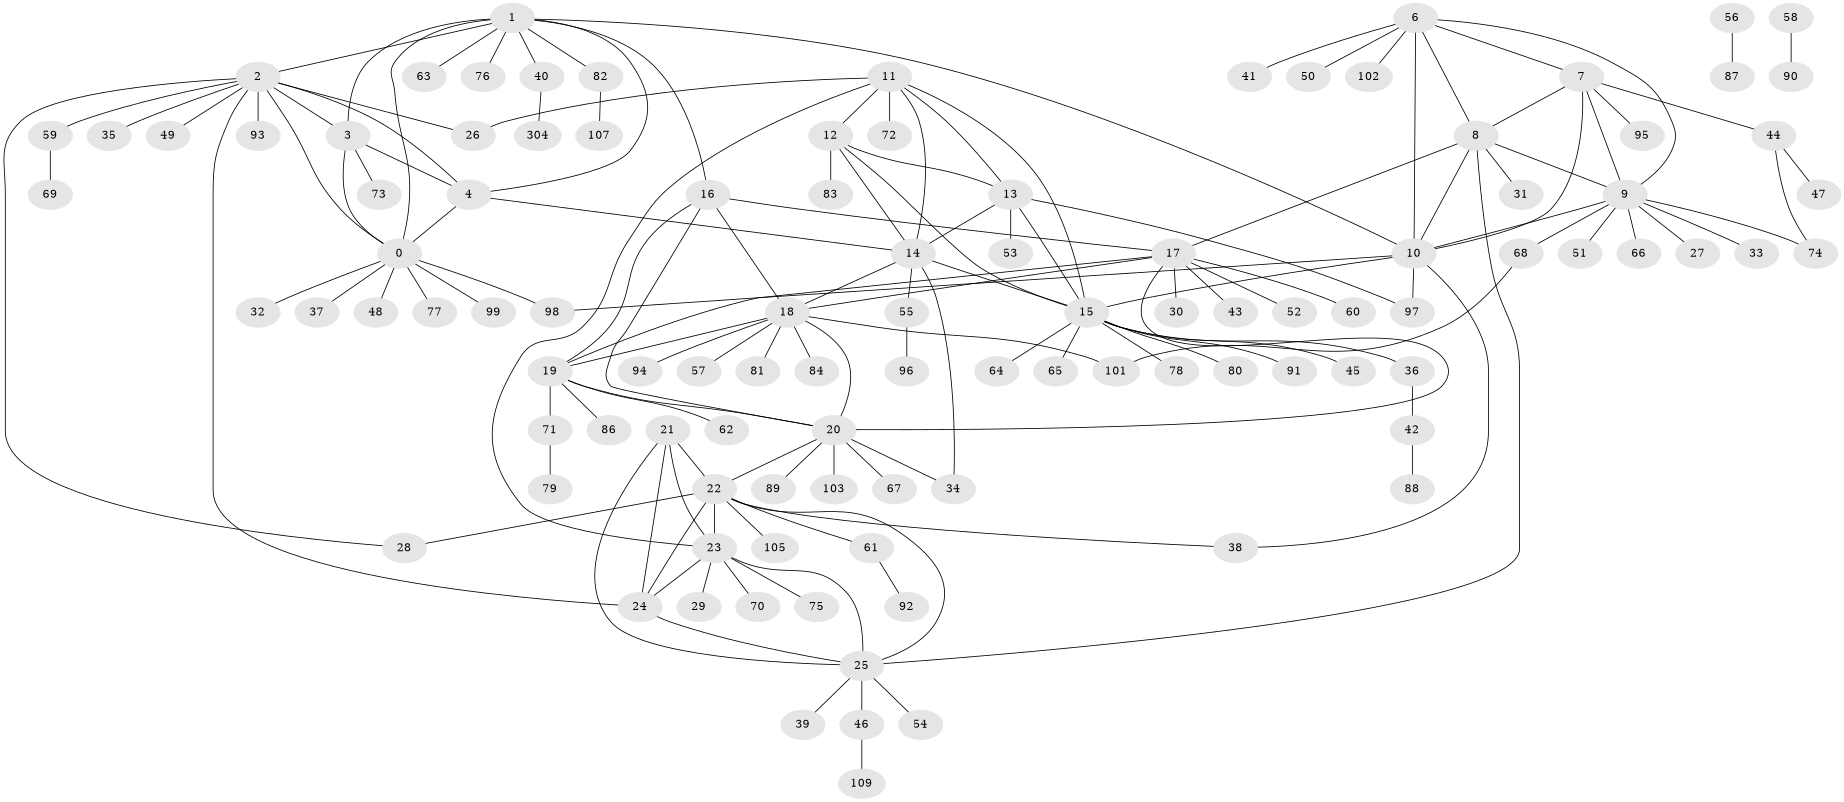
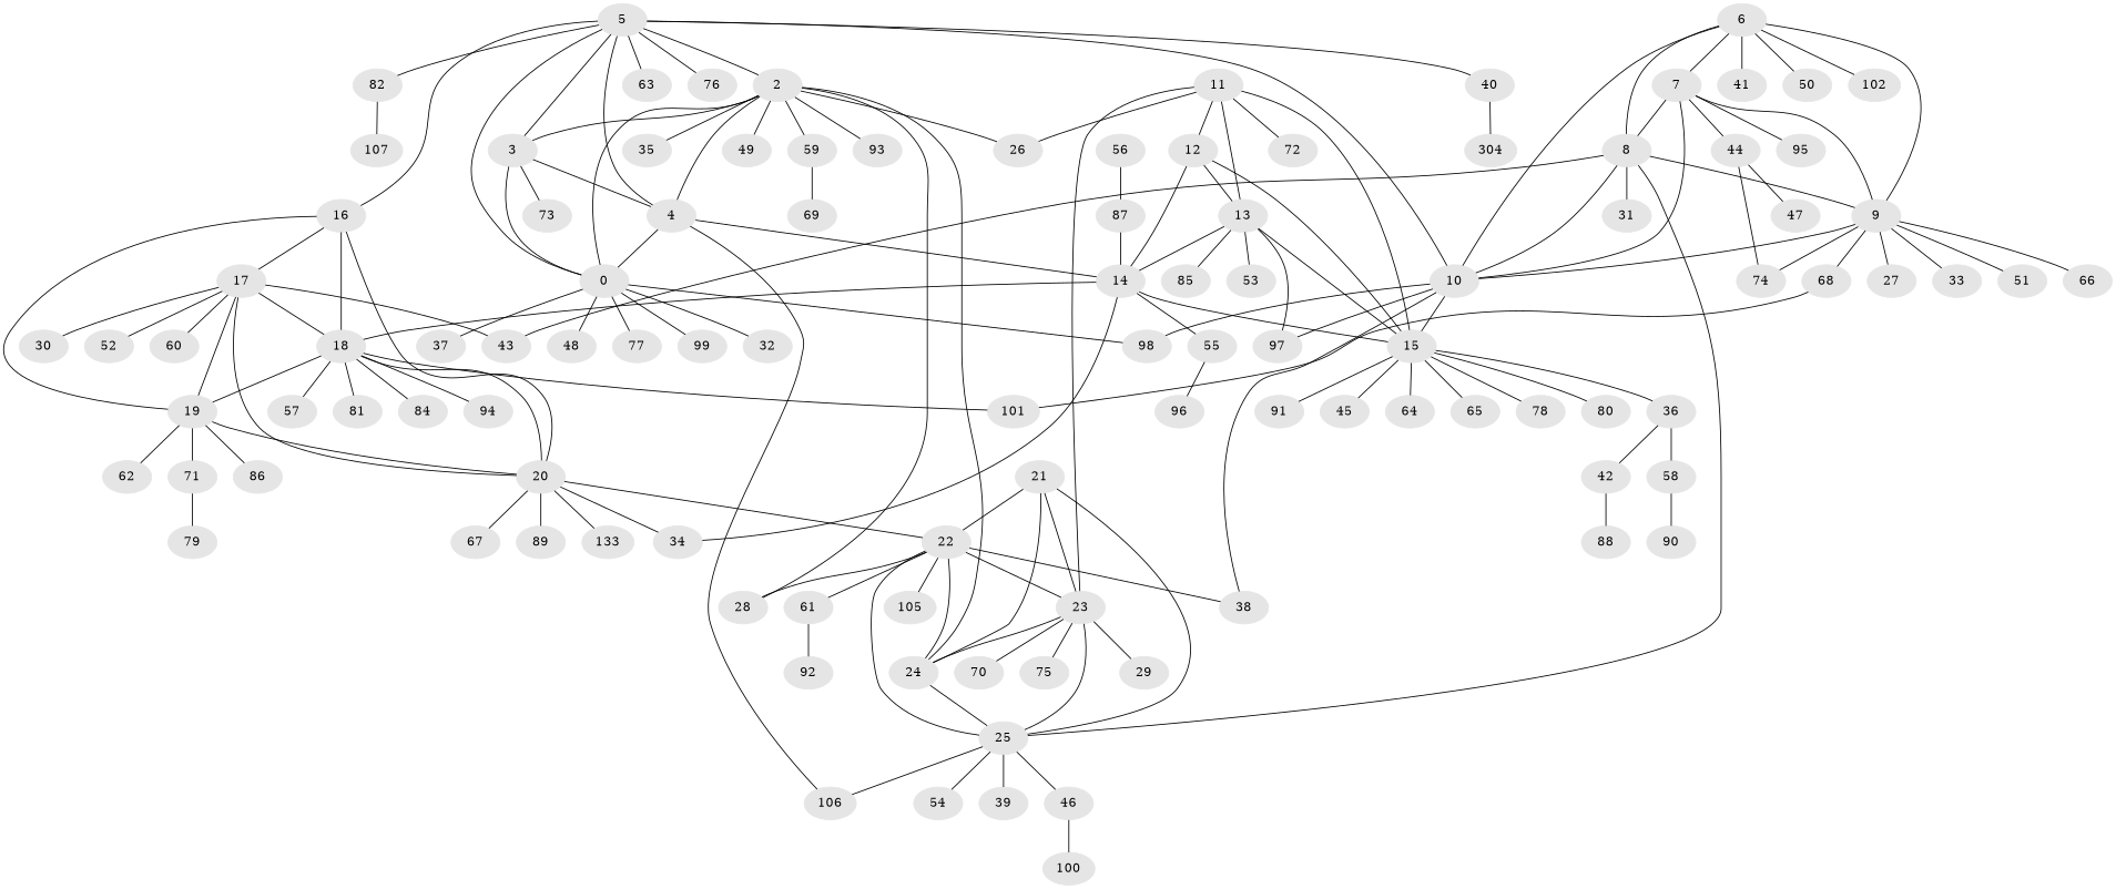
  graph {
    node [color=gray90 style=filled]
-   1
+   1 [label=5]
    2
    3
    4
    n5 [label=0]
    10
    16
    40
    63
    76
    82
    24
    26
    28
    35
    49
    59
    93
    73
    14
+   106
    32
    37
    48
    77
    98
    99
    15
    38
    97
    17
    18
    19
    20
    n35 [label=304]
    107
    25
    69
    34
    55
    6
    7
    8
    9
    41
    50
    102
    44
    95
    31
    27
    33
    51
    66
    68
    74
    47
    30
    43
    52
    60
    39
    46
    54
    56
    87
    101
    36
    45
    64
    65
    78
    80
    91
    11
    12
    13
    23
    72
-   83
    53
+   85
    29
    70
    75
    57
    81
    84
    94
    96
    42
    58
    62
    71
    86
    22
    67
    89
-   103
+   103 [label=133]
    79
    61
    105
    21
    92
-   100 [label=109]
+   100
    88
    90
    1 -- 2
    1 -- 3
    1 -- 4
    1 -- n5
    1 -- 10
    1 -- 16
    1 -- 40
    1 -- 63
    1 -- 76
    1 -- 82
    2 -- 3
    2 -- 4
    2 -- n5
    2 -- 24
    2 -- 26
    2 -- 28
    2 -- 35
    2 -- 49
    2 -- 59
    2 -- 93
    3 -- 4
    3 -- n5
    3 -- 73
    4 -- n5
    4 -- 14
+   4 -- 106
    n5 -- 32
    n5 -- 37
    n5 -- 48
    n5 -- 77
    n5 -- 98
    n5 -- 99
    10 -- 98
    10 -- 15
    10 -- 38
    10 -- 97
    16 -- 17
    16 -- 18
    16 -- 19
    16 -- 20
    40 -- n35
    82 -- 107
    24 -- 25
    59 -- 69
    14 -- 15
    14 -- 18
    14 -- 34
    14 -- 55
    15 -- 36
    15 -- 45
    15 -- 64
    15 -- 65
    15 -- 78
    15 -- 80
    15 -- 91
    17 -- 18
    17 -- 19
    17 -- 20
    17 -- 30
    17 -- 43
    17 -- 52
    17 -- 60
    18 -- 19
    18 -- 20
    18 -- 101
    18 -- 57
    18 -- 81
    18 -- 84
    18 -- 94
    19 -- 20
    19 -- 62
    19 -- 71
    19 -- 86
    20 -- 34
    20 -- 22
    20 -- 67
    20 -- 89
    20 -- 103
+   25 -- 106
    25 -- 39
    25 -- 46
    25 -- 54
    55 -- 96
    6 -- 10
    6 -- 7
    6 -- 8
    6 -- 9
    6 -- 41
    6 -- 50
    6 -- 102
    7 -- 10
    7 -- 8
    7 -- 9
    7 -- 44
    7 -- 95
    8 -- 10
-   8 -- 17
+   8 -- 43
    8 -- 25
    8 -- 9
    8 -- 31
    9 -- 10
    9 -- 27
    9 -- 33
    9 -- 51
    9 -- 66
    9 -- 68
    9 -- 74
    44 -- 74
    44 -- 47
    68 -- 101
    46 -- 100
    56 -- 87
    36 -- 42
+   36 -- 58
    11 -- 26
-   11 -- 14
+   87 -- 14
    11 -- 15
    11 -- 12
    11 -- 13
    11 -- 23
    11 -- 72
    12 -- 14
    12 -- 15
    12 -- 13
-   12 -- 83
    13 -- 14
    13 -- 15
    13 -- 97
    13 -- 53
+   13 -- 85
    23 -- 24
    23 -- 25
    23 -- 29
    23 -- 70
    23 -- 75
    42 -- 88
    58 -- 90
    71 -- 79
    22 -- 24
    22 -- 28
    22 -- 38
    22 -- 25
    22 -- 23
    22 -- 61
    22 -- 105
    61 -- 92
    21 -- 24
    21 -- 25
    21 -- 23
    21 -- 22
  }
